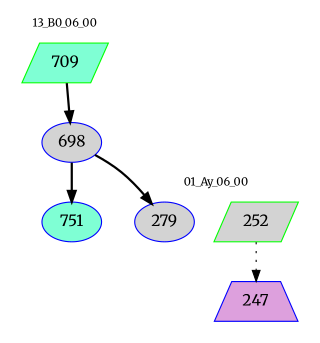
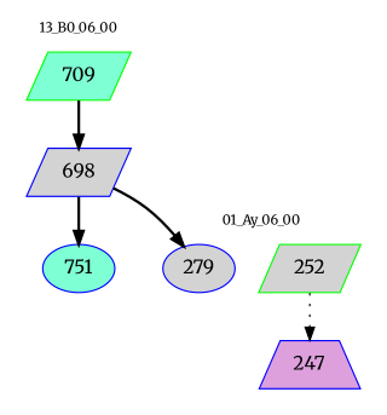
  digraph {
    fontname=Merriweather
    node [color=blue fillcolor=lightgrey fontname=Merriweather shape=ellipse style=filled]
    edge [color=black fontname=Merriweather style=bold]
    n1 [color=green label=252 shape=parallelogram]
    n2 [fillcolor=plum label=247 shape=trapezium]
    n3 [label=279]
    n4 [color=green fillcolor=aquamarine label=709 shape=parallelogram]
-   n5 [label=698]
+   n5 [label=698 shape=parallelogram]
    n6 [fillcolor=aquamarine label=751]
    subgraph cluster_1 {
      color=white
      fontsize=10
      label="01_Ay_06_00"
      n1
      n2
      n3
    }
    subgraph cluster_2 {
      color=white
      fontsize=10
      label="13_B0_06_00"
      n4
      n5
      n6
    }
    n1 -> n2 [style=dotted]
    n4 -> n5
    n5 -> n3
    n5 -> n6
  }
